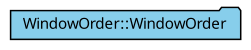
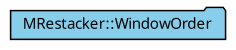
  digraph {
    rankdir=LR
-   n1 [color=black fillcolor=skyblue fontname="FreeSans.ttf" fontsize=10 height=0.2 label="WindowOrder::WindowOrder" shape=folder style=filled width=0.4]
+   n1 [color=black fillcolor=skyblue fontname="FreeSans.ttf" fontsize=10 height=0.2 label="MRestacker::WindowOrder" shape=folder style=filled width=0.4]
  }
